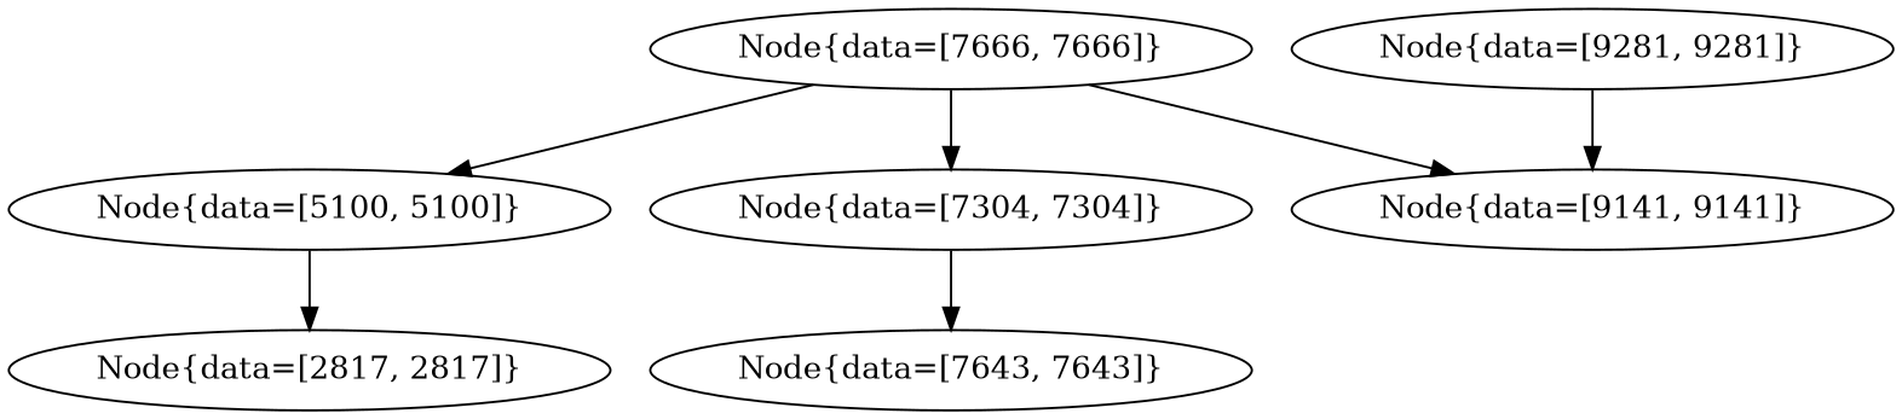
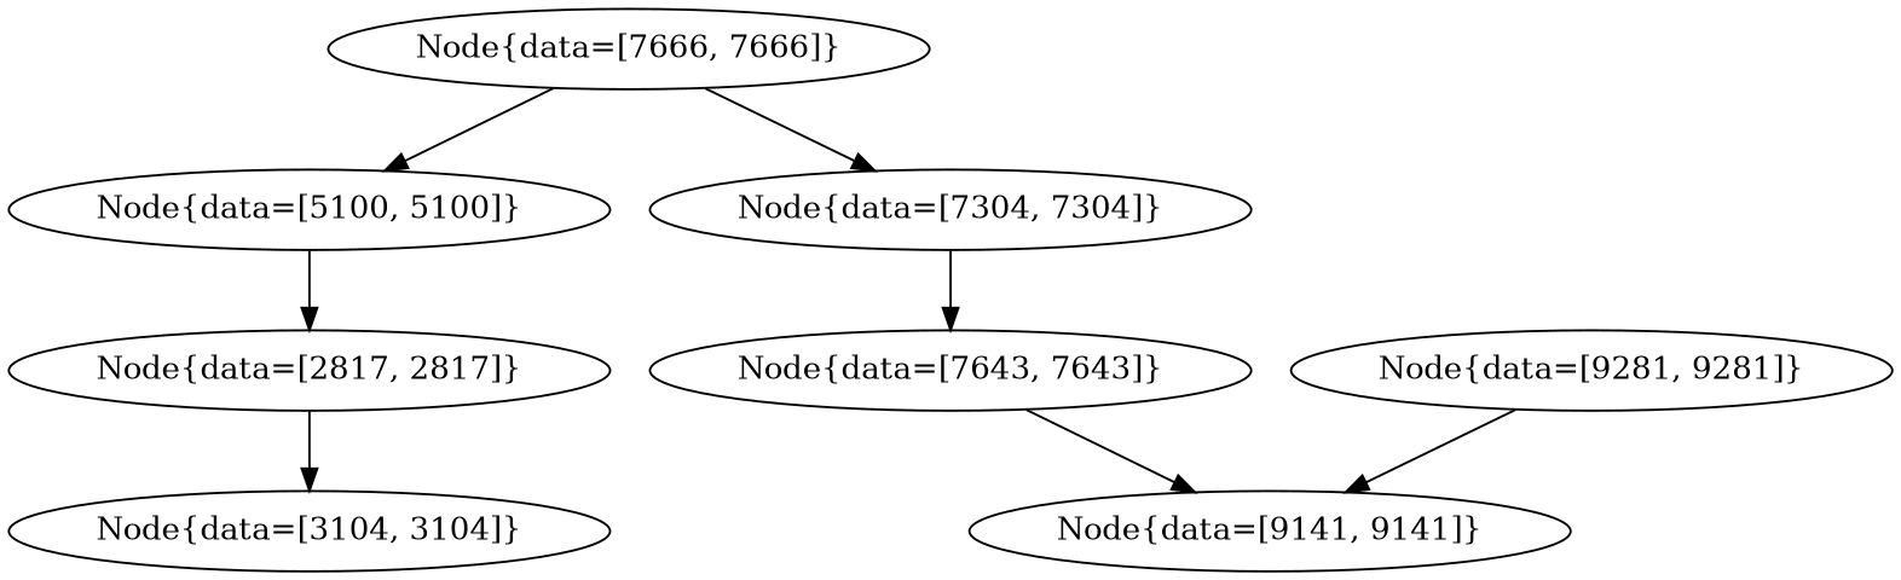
  digraph {
    n1 [label="Node{data=[5100, 5100]}"]
    n2 [label="Node{data=[2817, 2817]}"]
+   n3 [label="Node{data=[3104, 3104]}"]
    n4 [label="Node{data=[7666, 7666]}"]
    n5 [label="Node{data=[7304, 7304]}"]
    n6 [label="Node{data=[9141, 9141]}"]
    n7 [label="Node{data=[7643, 7643]}"]
    n8 [label="Node{data=[9281, 9281]}"]
    n1 -> n2
+   n2 -> n3
    n4 -> n1
    n4 -> n5
-   n4 -> n6
+   n7 -> n6
    n5 -> n7
    n8 -> n6
  }
